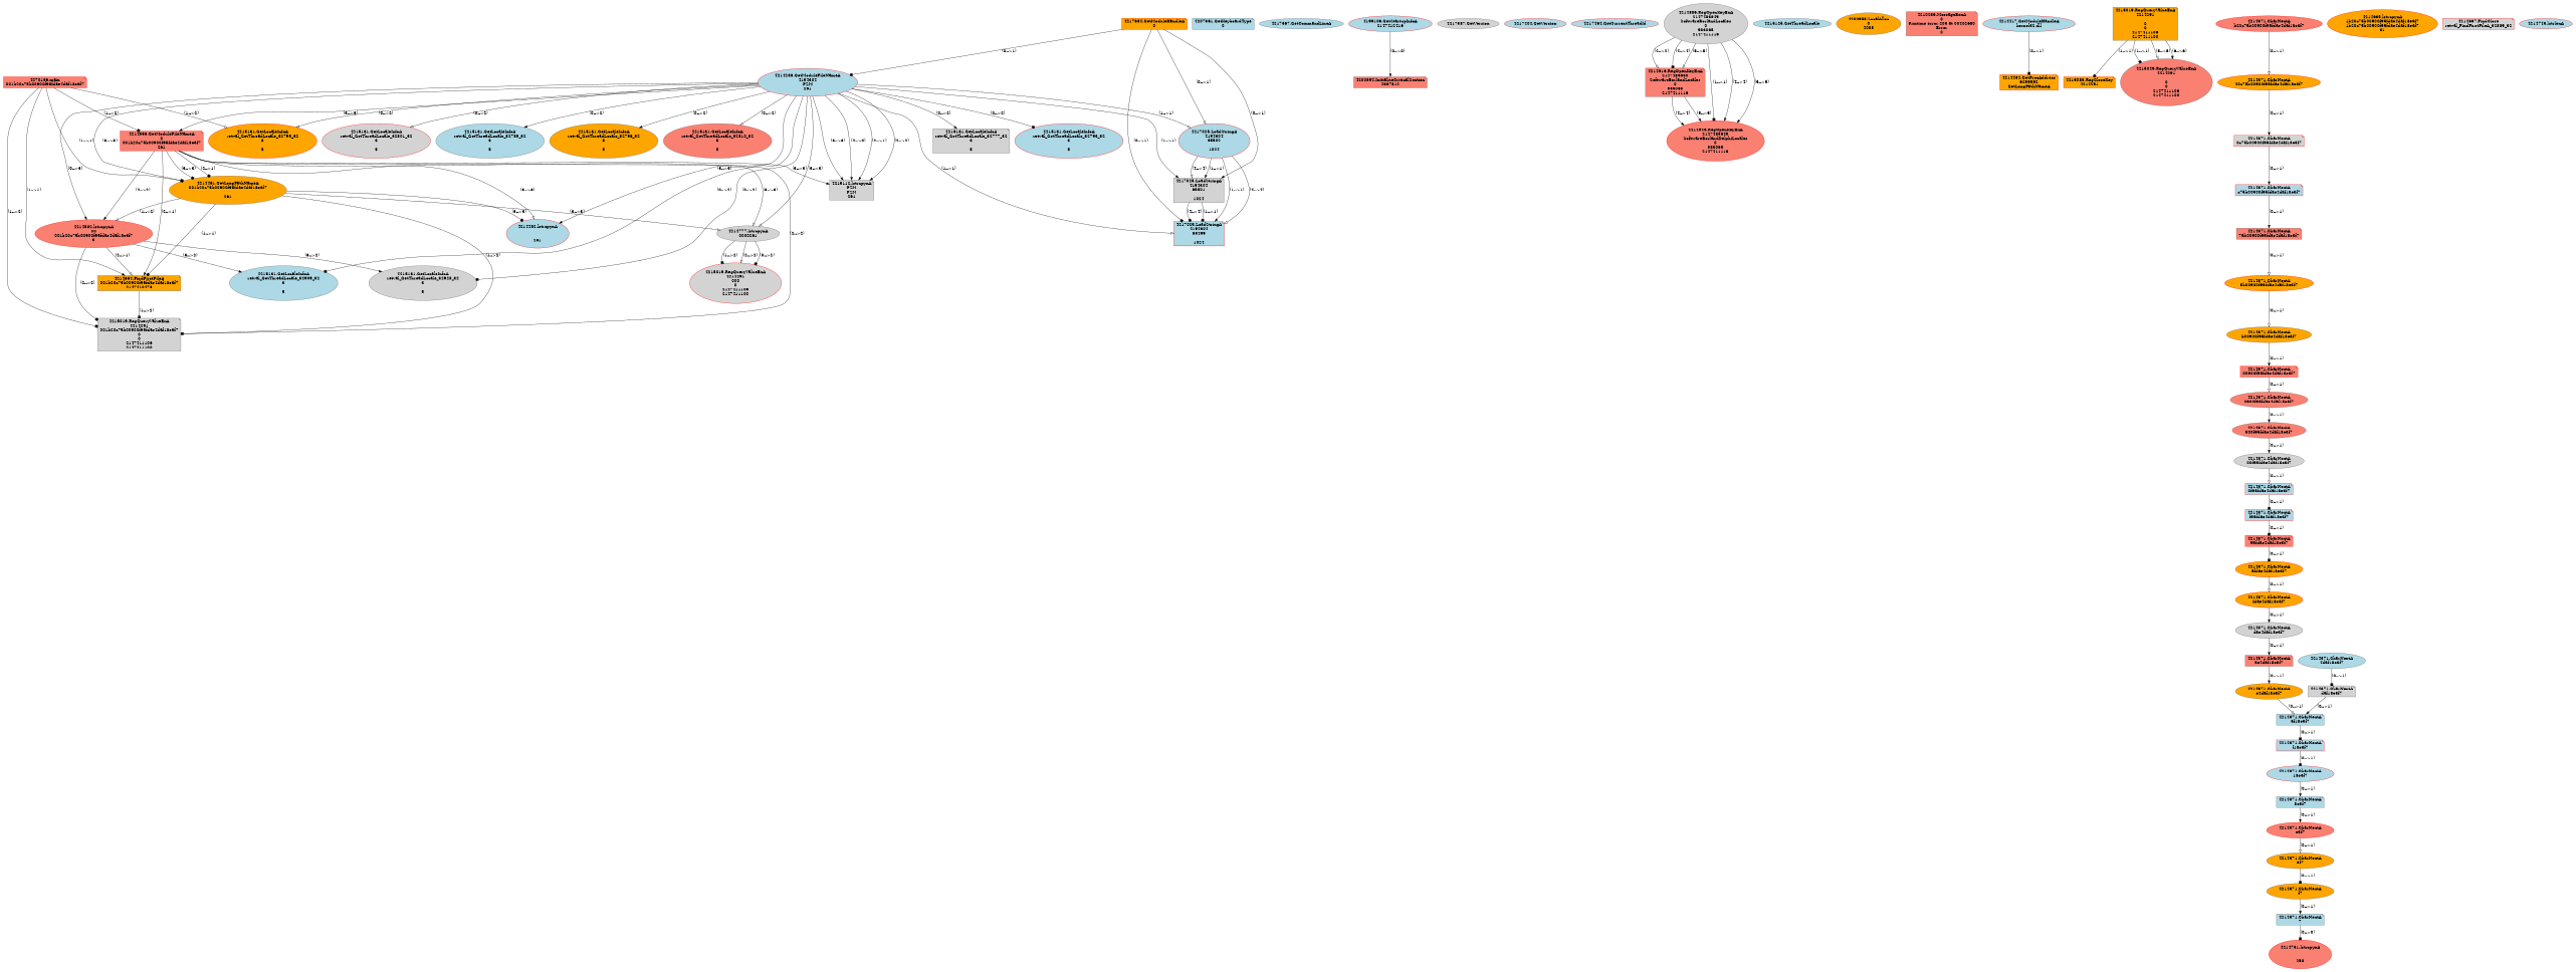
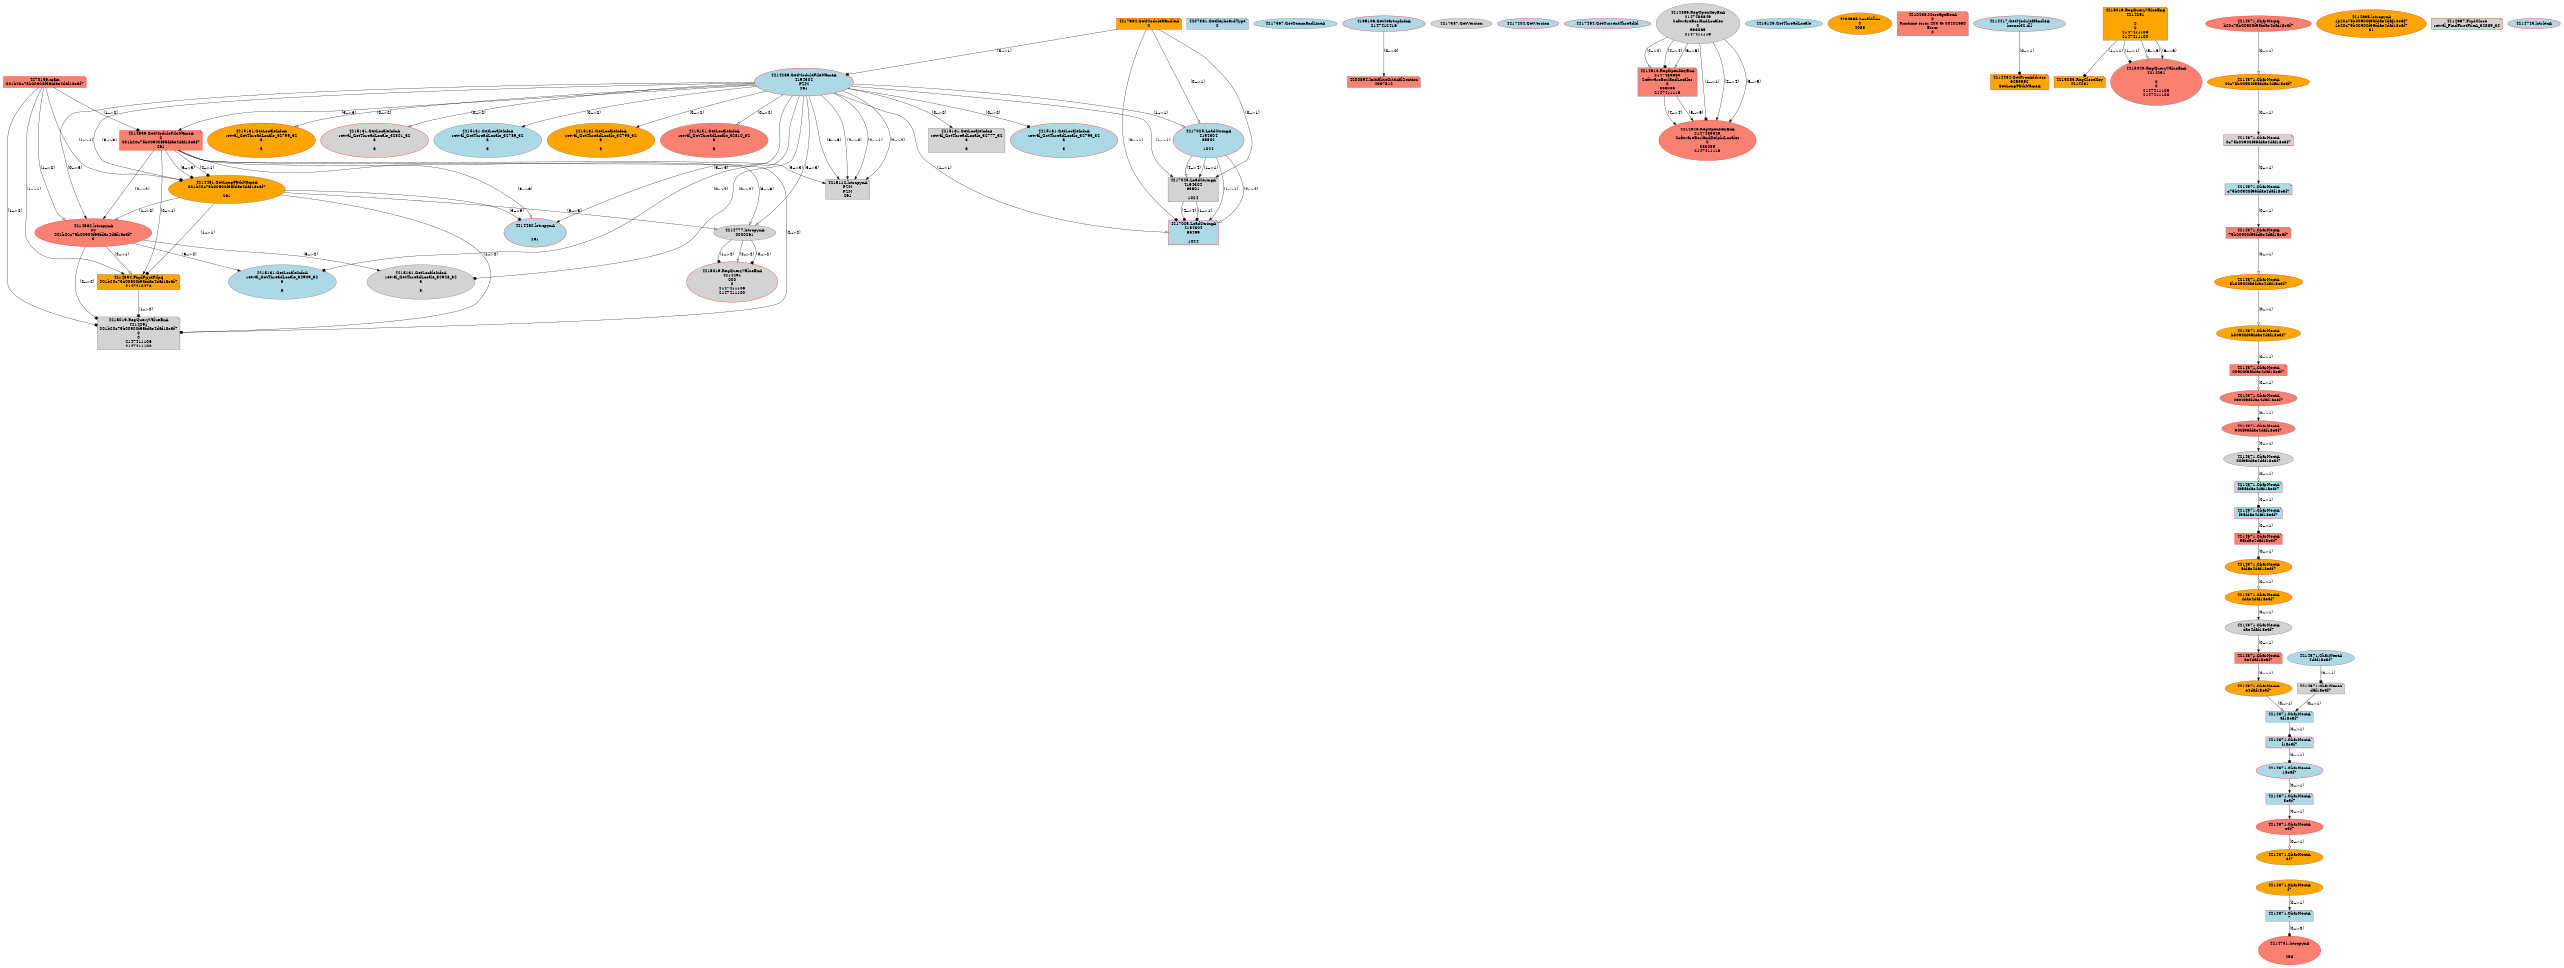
  digraph {
    node [color=gray40 fillcolor=lightblue shape=ellipse style=filled]
    edge [arrowhead=normal]
    n1 [color=red fillcolor=salmon label="4270136.main\n001b20c75b00900f95fdae4daf18e3f7" shape=note]
    n2 [color=red fillcolor=salmon label="4214856.GetModuleFileNameA\n0\n001b20c75b00900f95fdae4daf18e3f7\n261" shape=note]
    n3 [fillcolor=orange label="4214461.GetLongPathNameA\n001b20c75b00900f95fdae4daf18e3f7\n\n261"]
    n4 [color=red fillcolor=salmon label="4214582.lstrcpynA\n00\n001b20c75b00900f95fdae4daf18e3f7\n3"]
    n5 [fillcolor=orange label="4214654.FindFirstFileA\n001b20c75b00900f95fdae4daf18e3f7\n2147410478" shape=note]
    n6 [fillcolor=lightgrey label="4215019.RegQueryValueExA\n4214291\n001b20c75b00900f95fdae4daf18e3f7\n0\n0\n2147411106\n2147411100" shape=note]
    n7 [fillcolor=lightgrey label="4215112.lstrcpynA\nPZM\nPZM\n261" shape=note]
    n8 [color=red label="4214482.lstrcpynA\n\n\n261"]
    n9 [fillcolor=lightgrey label="4214777.lstrcpynA\n0000261"]
    n10 [fillcolor=lightgrey label="4215131.GetLocaleInfoA\nretval_GetThreadLocale_32928_32\n3\n\n5"]
    n11 [label="4215131.GetLocaleInfoA\nretval_GetThreadLocale_32909_32\n3\n\n5"]
    n12 [color=red fillcolor=orange label="4217684.GetModuleHandleA\n0" shape=note]
    n13 [color=red label="4214286.GetModuleFileNameA\n4194304\nPZM\n261"]
    n14 [color=red label="4217025.LoadStringA\n4194304\n65502\n\n1024"]
    n15 [fillcolor=lightgrey label="4217025.LoadStringA\n4194304\n65501\n\n1024" shape=note]
    n16 [color=red label="4217025.LoadStringA\n4194304\n65499\n\n1024" shape=note]
    n17 [fillcolor=lightgrey label="4215131.GetLocaleInfoA\nretval_GetThreadLocale_32777_32\n3\n\n5" shape=note]
    n18 [color=red label="4215131.GetLocaleInfoA\nretval_GetThreadLocale_32793_32\n3\n\n5"]
    n19 [color=red fillcolor=lightgrey label="4215131.GetLocaleInfoA\nretval_GetThreadLocale_32801_32\n3\n\n5"]
    n20 [color=red fillcolor=orange label="4215131.GetLocaleInfoA\nretval_GetThreadLocale_32795_32\n3\n\n5"]
    n21 [label="4215131.GetLocaleInfoA\nretval_GetThreadLocale_32789_32\n3\n\n5"]
    n22 [fillcolor=orange label="4215131.GetLocaleInfoA\nretval_GetThreadLocale_32796_32\n3\n\n5"]
    n23 [fillcolor=salmon label="4215131.GetLocaleInfoA\nretval_GetThreadLocale_32810_32\n3\n\n5"]
    n24 [label="4207361.GetKeyboardType\n0" shape=note]
    n25 [label="4217367.GetCommandLineA\n"]
    n26 [color=red label="4199106.GetStartupInfoA\n2147412416"]
    n27 [fillcolor=salmon label="4200894.InitializeCriticalSection\n4367812" shape=note]
    n28 [fillcolor=lightgrey label="4217387.GetVersion\n"]
    n29 [color=red label="4217404.GetVersion\n"]
    n30 [color=red label="4217464.GetCurrentThreadId\n"]
    n31 [color=red fillcolor=lightgrey label="4215019.RegQueryValueExA\n4214291\n000\n0\n2147411106\n2147411100"]
    n32 [fillcolor=lightgrey label="4214886.RegOpenKeyExA\n2147483649\nSoftware\Borland\Locales\n0\n983065\n2147411116"]
    n33 [fillcolor=salmon label="4214916.RegOpenKeyExA\n2147483650\nSoftware\Borland\Locales\n0\n983065\n2147411116" shape=note]
    n34 [color=red fillcolor=salmon label="4214946.RegOpenKeyExA\n2147483649\nSoftware\Borland\Delphi\Locales\n0\n983065\n2147411116"]
    n35 [label="4215125.GetThreadLocale\n"]
    n36 [fillcolor=orange label="4200955.LocalAlloc\n0\n4088"]
    n37 [fillcolor=salmon label="4210236.MessageBoxA\n0\nRuntime error 203 at 00402680\nError\n0" shape=note]
    n38 [color=red label="4214417.GetModuleHandleA\nkernel32.dll"]
    n39 [color=red fillcolor=orange label="4214434.GetProcAddress\n6295592\nGetLongPathNameA" shape=note]
    n40 [fillcolor=orange label="4215019.RegQueryValueExA\n4214291\n\n0\n0\n2147411106\n2147411100" shape=note]
    n41 [color=red fillcolor=orange label="4215083.RegCloseKey\n4214291" shape=note]
    n42 [fillcolor=salmon label="4215049.RegQueryValueExA\n4214291\n\n0\n0\n2147411106\n2147411100"]
    n43 [color=red fillcolor=salmon label="4214371.CharNextA\nb20c75b00900f95fdae4daf18e3f7"]
    n44 [color=red fillcolor=orange label="4214371.CharNextA\n20c75b00900f95fdae4daf18e3f7"]
    n45 [color=red fillcolor=lightgrey label="4214371.CharNextA\n0c75b00900f95fdae4daf18e3f7" shape=note]
    n46 [color=red label="4214371.CharNextA\nc75b00900f95fdae4daf18e3f7" shape=note]
    n47 [fillcolor=salmon label="4214371.CharNextA\n75b00900f95fdae4daf18e3f7" shape=note]
    n48 [color=red fillcolor=orange label="4214371.CharNextA\n5b00900f95fdae4daf18e3f7"]
    n49 [fillcolor=orange label="4214371.CharNextA\nb00900f95fdae4daf18e3f7"]
    n50 [color=red fillcolor=salmon label="4214371.CharNextA\n00900f95fdae4daf18e3f7" shape=note]
    n51 [fillcolor=salmon label="4214371.CharNextA\n0900f95fdae4daf18e3f7"]
    n52 [fillcolor=salmon label="4214371.CharNextA\n900f95fdae4daf18e3f7"]
    n53 [fillcolor=lightgrey label="4214371.CharNextA\n00f95fdae4daf18e3f7"]
    n54 [color=red label="4214371.CharNextA\n0f95fdae4daf18e3f7" shape=note]
    n55 [color=red label="4214371.CharNextA\nf95fdae4daf18e3f7" shape=note]
    n56 [color=red fillcolor=salmon label="4214371.CharNextA\n95fdae4daf18e3f7" shape=note]
    n57 [color=red fillcolor=orange label="4214371.CharNextA\n5fdae4daf18e3f7"]
    n58 [color=red fillcolor=orange label="4214371.CharNextA\nfdae4daf18e3f7"]
    n59 [fillcolor=lightgrey label="4214371.CharNextA\ndae4daf18e3f7"]
    n60 [fillcolor=salmon label="4214371.CharNextA\nae4daf18e3f7" shape=note]
    n61 [fillcolor=orange label="4214371.CharNextA\ne4daf18e3f7"]
    n62 [label="4214371.CharNextA\naf18e3f7" shape=note]
    n63 [label="4214371.CharNextA\n4daf18e3f7"]
    n64 [fillcolor=lightgrey label="4214371.CharNextA\ndaf18e3f7" shape=note]
    n65 [color=red label="4214371.CharNextA\nf18e3f7" shape=note]
    n66 [color=red label="4214371.CharNextA\n18e3f7"]
    n67 [label="4214371.CharNextA\n8e3f7" shape=note]
    n68 [color=red fillcolor=salmon label="4214371.CharNextA\ne3f7"]
    n69 [fillcolor=orange label="4214371.CharNextA\n3f7"]
    n70 [fillcolor=orange label="4214371.CharNextA\nf7"]
    n71 [label="4214371.CharNextA\n7" shape=note]
    n72 [color=red fillcolor=salmon label="4214731.lstrcpynA\n\n\n258"]
    n73 [color=red fillcolor=orange label="4214635.lstrcpynA\n1b20c75b00900f95fdae4daf18e3f7\n1b20c75b00900f95fdae4daf18e3f7\n31"]
    n74 [color=red fillcolor=lightgrey label="4214667.FindClose\nretval_FindFirstFileA_32889_32" shape=note]
    n75 [color=red label="4214743.lstrlenA\n"]
    n1 -> n2 [arrowhead=box label="(1-->2)"]
    n1 -> n3 [arrowhead=box label="(1-->1)"]
-   n1 -> n20 [arrowhead=onormal label="(1-->2)"]
+   n1 -> n4 [arrowhead=onormal label="(1-->2)"]
    n1 -> n5 [label="(1-->1)"]
    n1 -> n6 [arrowhead=box label="(1-->2)"]
    n2 -> n3 [arrowhead=box label="(2-->1)"]
    n2 -> n3 [arrowhead=box label="(3-->3)"]
    n2 -> n4 [label="(2-->2)"]
    n2 -> n5 [label="(2-->1)"]
    n2 -> n6 [arrowhead=box label="(2-->2)"]
    n2 -> n7 [label="(3-->3)"]
    n2 -> n8 [arrowhead=onormal label="(3-->3)"]
    n2 -> n9 [arrowhead=onormal label="(3-->3)"]
    n3 -> n4 [arrowhead=onormal label="(1-->2)"]
    n3 -> n5 [arrowhead=box label="(1-->1)"]
    n3 -> n6 [arrowhead=onormal label="(1-->2)"]
    n3 -> n8 [arrowhead=box label="(3-->3)"]
    n3 -> n9 [arrowhead=onormal label="(3-->3)"]
    n4 -> n5 [arrowhead=onormal label="(2-->1)"]
    n4 -> n6 [arrowhead=box label="(2-->2)"]
    n4 -> n10 [label="(3-->2)"]
    n4 -> n11 [label="(3-->2)"]
    n5 -> n6 [arrowhead=box label="(1-->2)"]
    n9 -> n31 [arrowhead=box label="(1-->2)"]
    n9 -> n31 [arrowhead=onormal label="(2-->2)"]
    n9 -> n31 [arrowhead=box label="(0-->2)"]
    n12 -> n13 [arrowhead=box label="(0-->1)"]
    n12 -> n14 [arrowhead=onormal label="(0-->1)"]
    n12 -> n15 [label="(0-->1)"]
    n12 -> n16 [arrowhead=box label="(0-->1)"]
    n13 -> n2 [label="(3-->3)"]
    n13 -> n3 [arrowhead=box label="(3-->3)"]
    n13 -> n4 [label="(0-->3)"]
    n13 -> n7 [label="(2-->1)"]
    n13 -> n7 [label="(2-->2)"]
    n13 -> n7 [label="(3-->3)"]
    n13 -> n7 [label="(2-->0)"]
    n13 -> n8 [label="(3-->3)"]
    n13 -> n9 [arrowhead=onormal label="(3-->3)"]
    n13 -> n10 [arrowhead=box label="(0-->2)"]
    n13 -> n11 [arrowhead=box label="(0-->2)"]
    n13 -> n14 [arrowhead=onormal label="(1-->1)"]
    n13 -> n15 [label="(1-->1)"]
    n13 -> n16 [arrowhead=onormal label="(1-->1)"]
    n13 -> n17 [label="(0-->2)"]
    n13 -> n18 [arrowhead=box label="(0-->2)"]
    n13 -> n19 [arrowhead=onormal label="(0-->2)"]
    n13 -> n20 [arrowhead=onormal label="(0-->2)"]
    n13 -> n21 [label="(0-->2)"]
    n13 -> n22 [label="(0-->2)"]
    n13 -> n23 [arrowhead=onormal label="(0-->2)"]
    n14 -> n15 [label="(1-->1)"]
    n14 -> n15 [arrowhead=onormal label="(4-->4)"]
    n14 -> n16 [label="(1-->1)"]
    n14 -> n16 [arrowhead=onormal label="(4-->4)"]
    n15 -> n16 [arrowhead=box label="(1-->1)"]
    n15 -> n16 [arrowhead=box label="(4-->4)"]
    n26 -> n27 [label="(0-->0)"]
    n32 -> n33 [arrowhead=onormal label="(2-->2)"]
    n32 -> n33 [arrowhead=box label="(4-->4)"]
    n32 -> n33 [arrowhead=onormal label="(5-->5)"]
    n32 -> n34 [arrowhead=box label="(1-->1)"]
    n32 -> n34 [label="(4-->4)"]
    n32 -> n34 [label="(5-->5)"]
    n33 -> n34 [label="(4-->4)"]
    n33 -> n34 [label="(5-->5)"]
    n38 -> n39 [arrowhead=box label="(0-->1)"]
    n40 -> n41 [arrowhead=box label="(1-->1)"]
    n40 -> n42 [arrowhead=box label="(1-->1)"]
    n40 -> n42 [arrowhead=onormal label="(5-->5)"]
    n40 -> n42 [label="(6-->6)"]
    n43 -> n44 [arrowhead=onormal label="(0-->1)"]
    n44 -> n45 [label="(0-->1)"]
    n45 -> n46 [label="(0-->1)"]
    n46 -> n47 [label="(0-->1)"]
    n47 -> n48 [arrowhead=onormal label="(0-->1)"]
    n48 -> n49 [arrowhead=onormal label="(0-->1)"]
    n49 -> n50 [label="(0-->1)"]
    n50 -> n51 [arrowhead=onormal label="(0-->1)"]
    n51 -> n52 [label="(0-->1)"]
    n52 -> n53 [label="(0-->1)"]
    n53 -> n54 [arrowhead=onormal label="(0-->1)"]
    n54 -> n55 [arrowhead=box label="(0-->1)"]
    n55 -> n56 [arrowhead=box label="(0-->1)"]
    n56 -> n57 [arrowhead=box label="(0-->1)"]
    n57 -> n58 [arrowhead=onormal label="(0-->1)"]
    n58 -> n59 [label="(0-->1)"]
    n59 -> n60 [label="(0-->1)"]
    n60 -> n61 [label="(0-->1)"]
    n61 -> n62 [arrowhead=onormal label="(0-->1)"]
    n62 -> n65 [arrowhead=box label="(0-->1)"]
    n63 -> n64 [arrowhead=box label="(0-->1)"]
    n64 -> n62 [label="(0-->1)"]
    n65 -> n66 [arrowhead=box label="(0-->1)"]
    n66 -> n67 [label="(0-->1)"]
    n67 -> n68 [label="(0-->1)"]
    n68 -> n69 [arrowhead=onormal label="(0-->1)"]
-   n69 -> n70 [arrowhead=box label="(0-->1)"]
    n70 -> n71 [label="(0-->1)"]
    n71 -> n72 [arrowhead=box label="(0-->0)"]
  }
